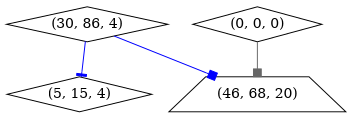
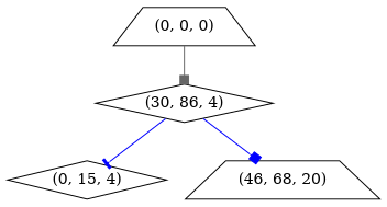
  digraph {
    node [shape=diamond]
    edge [arrowhead=box color=blue style=solid]
    "(30, 86, 4)"
-   "(0, 0, 0)"
-   "(5, 15, 4)"
+   "(0, 0, 0)" [shape=trapezium]
+   "(5, 15, 4)" [label="(0, 15, 4)"]
    "(46, 68, 20)" [shape=trapezium]
    "(30, 86, 4)" -> "(5, 15, 4)" [arrowhead=tee]
    "(30, 86, 4)" -> "(46, 68, 20)"
-   "(0, 0, 0)" -> "(46, 68, 20)" [color=gray40]
+   "(0, 0, 0)" -> "(30, 86, 4)" [color=gray40]
  }
